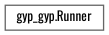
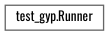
  digraph {
    rankdir=LR
    fontname=Oswald
-   n1 [color=grey40 fillcolor=white fontname=Oswald fontsize=10 height=0.2 label="gyp_gyp.Runner" shape=box style=filled width=0.4]
+   n1 [color=grey40 fillcolor=white fontname=Oswald fontsize=10 height=0.2 label="test_gyp.Runner" shape=box style=filled width=0.4]
  }
